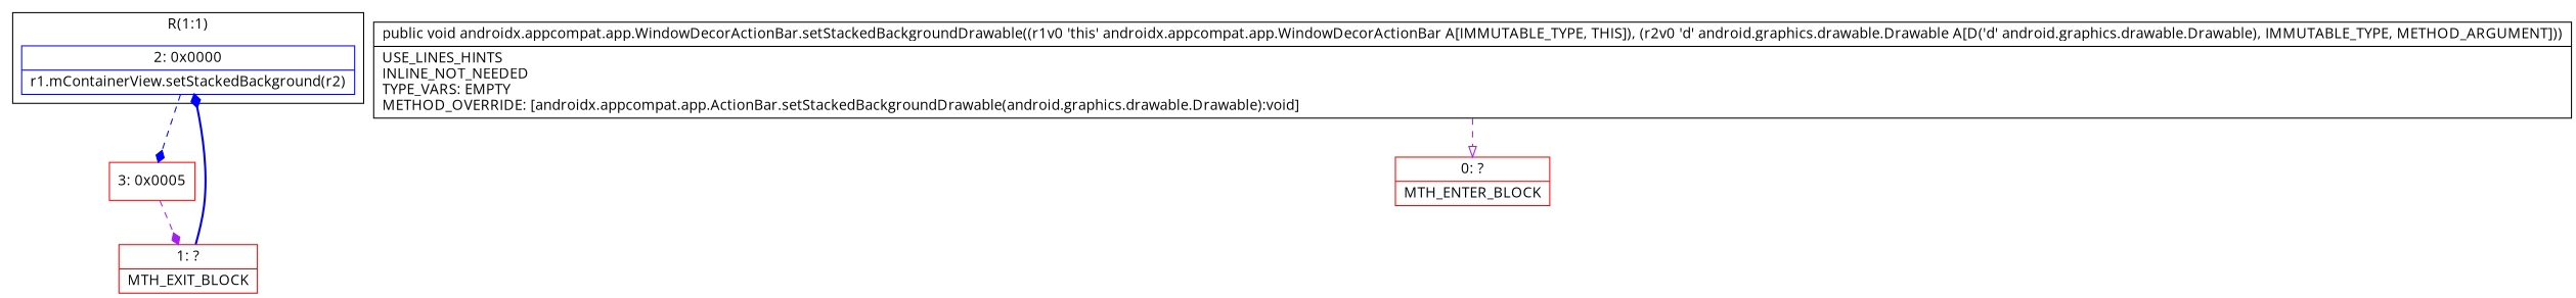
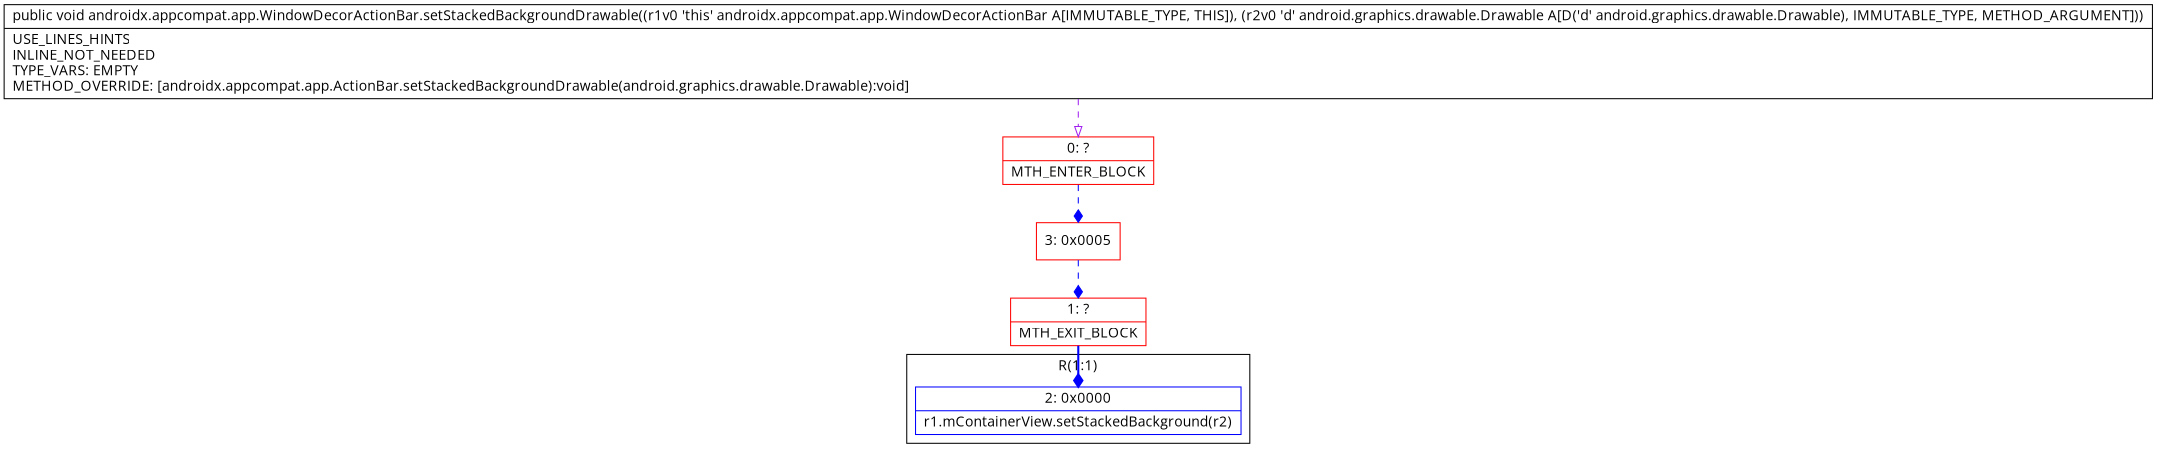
  digraph {
    fontname="Open Sans"
    node [color=red fontname="Open Sans" shape=record]
    edge [arrowhead=diamond color=blue fontname="Open Sans" style=dashed]
    n1 [color=blue label="{2\:\ 0x0000|r1.mContainerView.setStackedBackground(r2)\l}"]
    n2 [label="{3\:\ 0x0005}"]
    n3 [label="{1\:\ ?|MTH_EXIT_BLOCK\l}"]
    n4 [label="{0\:\ ?|MTH_ENTER_BLOCK\l}"]
    n5 [label="{public void androidx.appcompat.app.WindowDecorActionBar.setStackedBackgroundDrawable((r1v0 'this' androidx.appcompat.app.WindowDecorActionBar A[IMMUTABLE_TYPE, THIS]), (r2v0 'd' android.graphics.drawable.Drawable A[D('d' android.graphics.drawable.Drawable), IMMUTABLE_TYPE, METHOD_ARGUMENT]))  | USE_LINES_HINTS\lINLINE_NOT_NEEDED\lTYPE_VARS: EMPTY\lMETHOD_OVERRIDE: [androidx.appcompat.app.ActionBar.setStackedBackgroundDrawable(android.graphics.drawable.Drawable):void]\l}" color=""]
    subgraph cluster_1 {
      label="R(1:1)"
      n1
    }
-   n1 -> n2
-   n2 -> n3 [color=purple]
+   n4 -> n2
+   n2 -> n3
    n3 -> n1 [style=bold]
    n5 -> n4 [arrowhead=onormal color=purple]
  }
